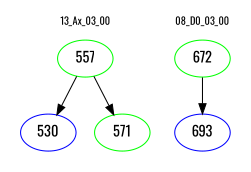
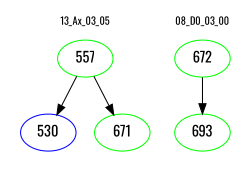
  digraph {
    fontname=Oswald
    node [color=green fontname=Oswald]
    edge [color=black fontname=Oswald]
    n1 [label=557]
    n2 [color=blue label=530]
-   n3 [label=571]
+   n3 [label=671]
    n4 [label=672]
-   n5 [color=blue label=693]
+   n5 [label=693]
    subgraph cluster_1 {
      color=white
      fontsize=10
-     label="13_Ax_03_00"
+     label="13_Ax_03_05"
      n1
      n2
      n3
    }
    subgraph cluster_2 {
      color=white
      fontsize=10
      label="08_D0_03_00"
      n4
      n5
    }
    n1 -> n2
    n1 -> n3
    n4 -> n5
  }
